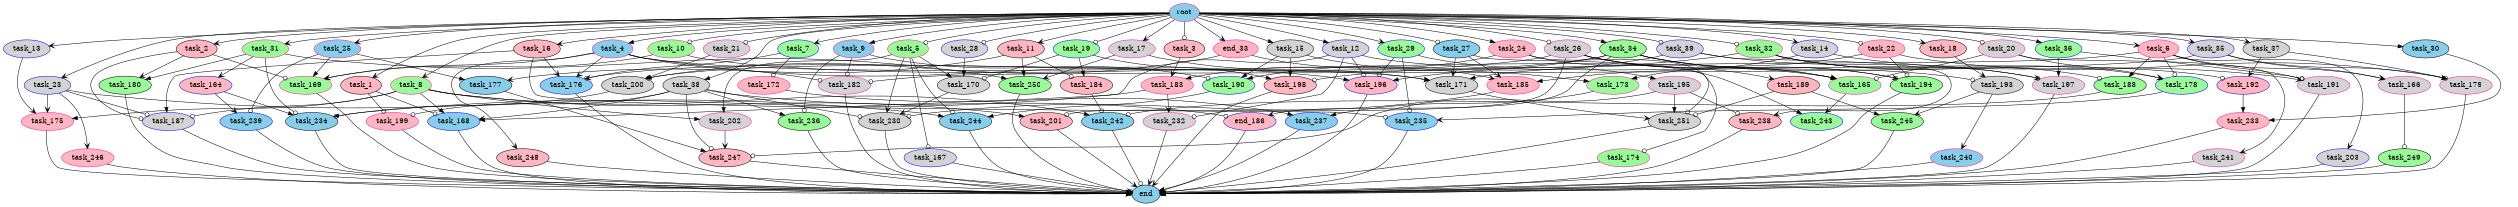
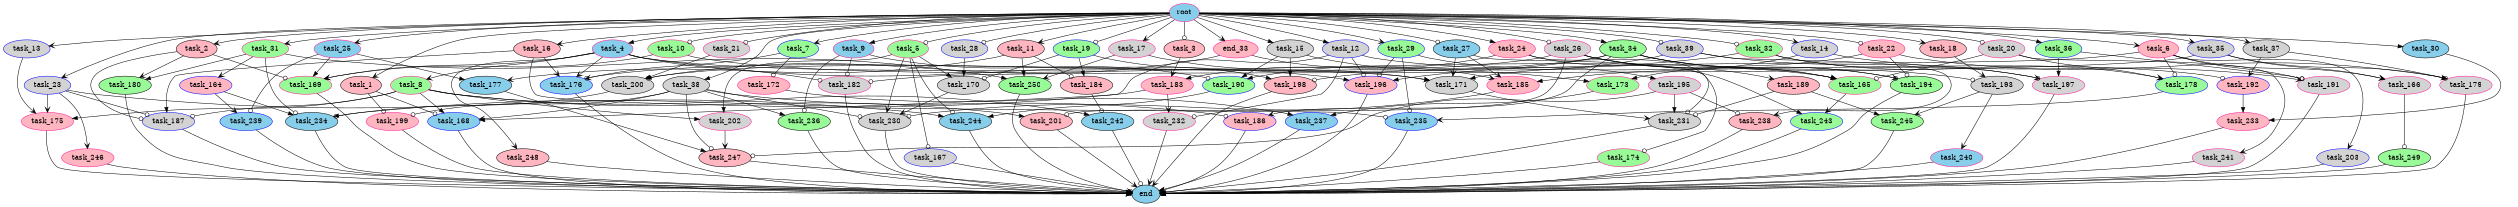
  digraph {
    node [color=deeppink fillcolor=lightgrey style=filled]
    edge [arrowhead=vee]
    root [fillcolor=skyblue]
    task_1 [color=black fillcolor=lightpink]
    task_2 [color=black fillcolor=lightpink]
    task_3 [color=black fillcolor=lightpink]
    task_4 [fillcolor=skyblue]
    task_5 [fillcolor=palegreen]
    task_6 [fillcolor=lightpink]
    task_7 [color=blue fillcolor=palegreen]
    task_8 [fillcolor=palegreen]
    task_9 [fillcolor=skyblue]
    task_10 [fillcolor=palegreen]
    task_11 [color=black fillcolor=lightpink]
    task_12 [color=blue]
    task_13 [color=blue]
    task_14 [color=blue]
    task_15 [color=black]
    task_16 [color=black fillcolor=lightpink]
    task_17
    task_18 [color=black fillcolor=lightpink]
    task_19 [color=blue fillcolor=palegreen]
    task_20
    task_21
    task_22 [fillcolor=lightpink]
    task_23 [color=blue]
    task_24 [fillcolor=lightpink]
    task_25 [fillcolor=skyblue]
    task_26
    task_27 [color=black fillcolor=skyblue]
    task_28 [color=blue]
    task_29 [color=blue fillcolor=palegreen]
    task_30 [color=black fillcolor=skyblue]
    task_31 [fillcolor=palegreen]
    task_32 [fillcolor=palegreen]
    n34 [fillcolor=lightpink label=end_33]
    task_34 [color=black fillcolor=palegreen]
    task_35 [color=blue]
    task_36 [color=blue fillcolor=palegreen]
    task_37 [color=black]
    task_38 [color=black]
    task_39 [color=blue]
    task_168 [color=blue fillcolor=skyblue]
    task_199 [fillcolor=lightpink]
    task_169 [fillcolor=palegreen]
    task_180 [color=black fillcolor=palegreen]
    task_187 [color=blue]
    task_183 [fillcolor=lightpink]
    task_171 [color=black]
    task_176 [color=blue fillcolor=skyblue]
    task_182
    task_196 [color=blue fillcolor=lightpink]
    task_248 [color=black fillcolor=lightpink]
    task_167 [color=blue]
    task_170 [color=black]
    task_202
    task_230 [color=black]
    task_244 [color=black fillcolor=skyblue]
    task_166
    task_178 [color=blue fillcolor=palegreen]
-   task_188 [color=black fillcolor=palegreen]
    task_191
    task_203 [color=blue]
    task_172 [fillcolor=lightpink]
    task_175 [fillcolor=lightpink]
    task_201 [color=black fillcolor=lightpink]
    task_242 [color=black fillcolor=skyblue]
    task_190 [color=blue fillcolor=palegreen]
    task_236 [color=black fillcolor=palegreen]
    task_165 [fillcolor=palegreen]
    task_177 [color=black fillcolor=skyblue]
    task_184 [color=black fillcolor=lightpink]
    task_250 [color=black fillcolor=palegreen]
    task_192 [color=blue fillcolor=lightpink]
    task_232
    task_185 [fillcolor=lightpink]
    task_173 [fillcolor=palegreen]
    task_198 [color=black fillcolor=lightpink]
    task_235 [color=blue fillcolor=skyblue]
    task_193 [color=black]
    task_241
    task_200 [color=black]
    task_179
    task_194 [color=black fillcolor=palegreen]
    task_246 [fillcolor=lightpink]
-   task_231 [color=black label=task_251]
+   task_231 [color=black]
    task_243 [color=blue fillcolor=palegreen]
    task_239 [color=blue fillcolor=skyblue]
    task_189 [color=black fillcolor=lightpink]
    task_174 [fillcolor=palegreen]
    task_195
    task_233 [fillcolor=lightpink]
    task_164 [color=blue fillcolor=lightpink]
    task_234 [color=black fillcolor=skyblue]
    task_197
-   task_186 [color=blue fillcolor=lightpink label=end_186]
+   task_186 [color=blue fillcolor=lightpink]
    task_247 [color=black fillcolor=lightpink]
    task_238 [color=black fillcolor=lightpink]
    end [color=black fillcolor=skyblue]
    task_249 [color=black fillcolor=palegreen]
    task_237 [color=blue fillcolor=skyblue]
    task_245 [color=black fillcolor=palegreen]
    task_240 [fillcolor=skyblue]
    root -> task_1
    root -> task_2
    root -> task_3 [arrowhead=odot]
    root -> task_4 [arrowhead=normal]
    root -> task_5 [arrowhead=odot]
    root -> task_6
    root -> task_7
-   root -> task_8
+   task_4 -> task_8
    root -> task_9 [arrowhead=normal]
    root -> task_10 [arrowhead=odot]
    root -> task_11
    root -> task_12 [arrowhead=normal]
    root -> task_13
    root -> task_14
    root -> task_15 [arrowhead=normal]
    root -> task_16
    root -> task_17
    root -> task_18
    root -> task_19 [arrowhead=odot]
    root -> task_20 [arrowhead=odot]
    root -> task_21 [arrowhead=odot]
    root -> task_22 [arrowhead=odot]
    root -> task_23
    root -> task_24 [arrowhead=normal]
    root -> task_25
    root -> task_26 [arrowhead=odot]
    root -> task_27 [arrowhead=odot]
    root -> task_28 [arrowhead=odot]
    root -> task_29
    root -> task_30 [arrowhead=normal]
    root -> task_31
    root -> task_32 [arrowhead=odot]
    root -> n34
    root -> task_34 [arrowhead=normal]
    root -> task_35
    root -> task_36 [arrowhead=normal]
    root -> task_37
    root -> task_38 [arrowhead=normal]
    root -> task_39 [arrowhead=odot]
    task_1 -> task_168 [arrowhead=odot]
    task_1 -> task_199 [arrowhead=odot]
    task_2 -> task_169 [arrowhead=odot]
    task_2 -> task_180
    task_2 -> task_187 [arrowhead=odot]
    task_3 -> task_183
    task_4 -> task_169
    task_4 -> task_171 [arrowhead=normal]
    task_4 -> task_176
    task_4 -> task_182 [arrowhead=odot]
    task_4 -> task_196 [arrowhead=normal]
    task_4 -> task_248
    task_5 -> task_167 [arrowhead=odot]
    task_5 -> task_170 [arrowhead=normal]
    task_5 -> task_202 [arrowhead=normal]
    task_5 -> task_230
    task_5 -> task_244 [arrowhead=odot]
    task_6 -> task_171 [arrowhead=normal]
    task_6 -> task_166
    task_6 -> task_178 [arrowhead=odot]
-   task_6 -> task_188 [arrowhead=normal]
    task_6 -> task_191 [arrowhead=odot]
    task_6 -> task_203
    task_7 -> task_176
    task_7 -> task_172 [arrowhead=odot]
    task_8 -> task_168 [arrowhead=normal]
    task_8 -> task_187 [arrowhead=odot]
    task_8 -> task_202 [arrowhead=normal]
    task_8 -> task_175 [arrowhead=normal]
    task_8 -> task_201 [arrowhead=normal]
    task_8 -> task_242 [arrowhead=normal]
    task_9 -> task_182 [arrowhead=odot]
    task_9 -> task_190 [arrowhead=odot]
    task_9 -> task_236 [arrowhead=odot]
    task_10 -> task_169
    task_10 -> task_165
    task_11 -> task_177
    task_11 -> task_184 [arrowhead=odot]
    task_11 -> task_250 [arrowhead=normal]
    task_12 -> task_168 [arrowhead=normal]
    task_12 -> task_196 [arrowhead=odot]
    task_12 -> task_192 [arrowhead=odot]
    task_12 -> task_232 [arrowhead=odot]
    task_13 -> task_175
    task_14 -> task_191
    task_14 -> task_185 [arrowhead=normal]
    task_15 -> task_190 [arrowhead=normal]
    task_15 -> task_173 [arrowhead=normal]
    task_15 -> task_198 [arrowhead=normal]
    task_16 -> task_187 [arrowhead=normal]
    task_16 -> task_176
    task_16 -> task_235 [arrowhead=odot]
    task_17 -> task_171
    task_17 -> task_250
    task_18 -> task_193
    task_19 -> task_170 [arrowhead=odot]
    task_19 -> task_184 [arrowhead=normal]
    task_19 -> task_198 [arrowhead=normal]
    task_20 -> task_178
    task_20 -> task_165 [arrowhead=odot]
    task_20 -> task_241
    task_21 -> task_200 [arrowhead=normal]
    task_22 -> task_173 [arrowhead=normal]
    task_22 -> task_179 [arrowhead=odot]
    task_22 -> task_194 [arrowhead=odot]
    task_23 -> task_187 [arrowhead=odot]
    task_23 -> task_244 [arrowhead=normal]
    task_23 -> task_175
    task_23 -> task_246
    task_24 -> task_183 [arrowhead=normal]
    task_24 -> task_231 [arrowhead=odot]
    task_24 -> task_243 [arrowhead=normal]
    task_25 -> task_169 [arrowhead=normal]
    task_25 -> task_177 [arrowhead=normal]
    task_25 -> task_239 [arrowhead=odot]
    task_26 -> task_201 [arrowhead=odot]
    task_26 -> task_165 [arrowhead=normal]
    task_26 -> task_200 [arrowhead=odot]
    task_26 -> task_194 [arrowhead=odot]
    task_26 -> task_189
    task_27 -> task_171
    task_27 -> task_185
    task_27 -> task_174 [arrowhead=odot]
    task_28 -> task_170 [arrowhead=normal]
    task_29 -> task_196 [arrowhead=odot]
    task_29 -> task_235 [arrowhead=odot]
    task_29 -> task_195 [arrowhead=normal]
    task_30 -> task_233 [arrowhead=normal]
    task_31 -> task_180 [arrowhead=normal]
    task_31 -> task_250 [arrowhead=normal]
    task_31 -> task_164
    task_31 -> task_234 [arrowhead=odot]
    task_32 -> task_196 [arrowhead=normal]
    task_32 -> task_178
-   task_32 -> task_188 [arrowhead=odot]
    task_32 -> task_197
    n34 -> task_185
    n34 -> task_200 [arrowhead=normal]
    task_34 -> task_176 [arrowhead=odot]
    task_34 -> task_190 [arrowhead=normal]
    task_34 -> task_165 [arrowhead=normal]
    task_34 -> task_193 [arrowhead=odot]
    task_34 -> task_194
    task_34 -> task_186
    task_35 -> task_182 [arrowhead=odot]
    task_35 -> task_166
    task_35 -> task_179 [arrowhead=normal]
    task_36 -> task_191 [arrowhead=odot]
    task_36 -> task_197 [arrowhead=normal]
    task_37 -> task_192
    task_37 -> task_179
    task_38 -> task_168
    task_38 -> task_199 [arrowhead=odot]
    task_38 -> task_230 [arrowhead=odot]
    task_38 -> task_236 [arrowhead=normal]
    task_38 -> task_186 [arrowhead=odot]
    task_38 -> task_247 [arrowhead=odot]
    task_39 -> task_198 [arrowhead=odot]
    task_39 -> task_197 [arrowhead=odot]
    task_39 -> task_238
    task_168 -> end [arrowhead=odot]
    task_199 -> end
    task_169 -> end [arrowhead=normal]
    task_180 -> end
    task_187 -> end
    task_183 -> task_232
    task_183 -> task_234 [arrowhead=normal]
    task_171 -> task_231
    task_176 -> end [arrowhead=odot]
    task_182 -> end [arrowhead=normal]
    task_196 -> end [arrowhead=odot]
    task_248 -> end [arrowhead=normal]
    task_167 -> end [arrowhead=odot]
    task_170 -> task_230
    task_202 -> task_247
    task_230 -> end
    task_244 -> end [arrowhead=normal]
    task_166 -> task_249 [arrowhead=odot]
    task_178 -> task_235
-   task_188 -> task_242 [arrowhead=odot]
    task_191 -> end [arrowhead=odot]
    task_203 -> end [arrowhead=odot]
    task_172 -> task_237 [arrowhead=normal]
    task_175 -> end [arrowhead=normal]
    task_201 -> end
    task_242 -> end [arrowhead=odot]
    task_190 -> task_244 [arrowhead=normal]
    task_236 -> end
    task_165 -> task_243
    task_177 -> task_247 [arrowhead=normal]
    task_184 -> task_242 [arrowhead=odot]
    task_250 -> end
    task_192 -> task_233 [arrowhead=normal]
    task_232 -> end
    task_185 -> task_230 [arrowhead=odot]
    task_173 -> task_237 [arrowhead=normal]
    task_198 -> end
    task_235 -> end
    task_193 -> task_245
    task_193 -> task_240
    task_241 -> end [arrowhead=normal]
    task_200 -> task_234 [arrowhead=odot]
    task_179 -> end [arrowhead=odot]
    task_194 -> end [arrowhead=normal]
    task_246 -> end [arrowhead=normal]
    task_231 -> end [arrowhead=odot]
+   task_243 -> end [arrowhead=odot]
    task_239 -> end
    task_189 -> task_231 [arrowhead=odot]
    task_189 -> task_245 [arrowhead=normal]
    task_174 -> end
    task_195 -> task_231 [arrowhead=normal]
    task_195 -> task_247 [arrowhead=odot]
    task_195 -> task_238 [arrowhead=odot]
    task_233 -> end [arrowhead=odot]
    task_164 -> task_239
    task_164 -> task_234 [arrowhead=normal]
    task_234 -> end
    task_197 -> end [arrowhead=normal]
    task_186 -> end
    task_247 -> end [arrowhead=odot]
    task_238 -> end [arrowhead=odot]
    task_249 -> end [arrowhead=normal]
    task_237 -> end [arrowhead=normal]
    task_245 -> end [arrowhead=normal]
    task_240 -> end [arrowhead=normal]
  }
